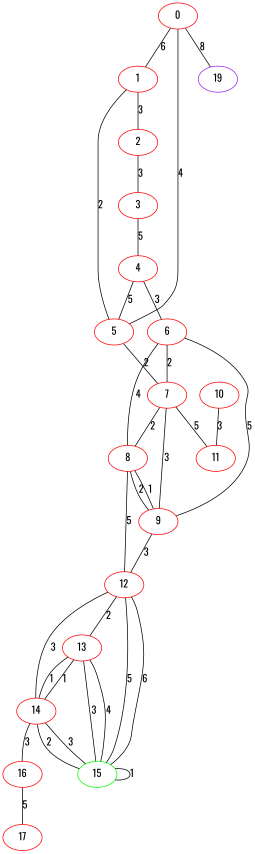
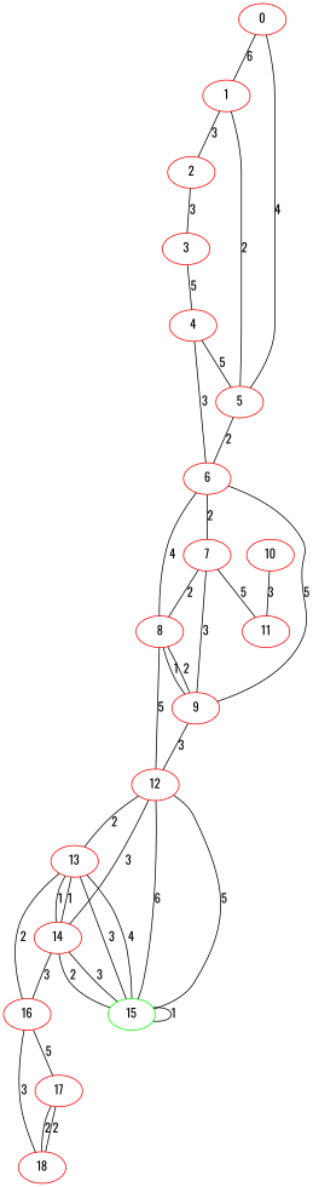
  graph {
    fontname=Oswald
    node [color=red fontname=Oswald weight=1]
    edge [fontname=Oswald]
    0
    1
    5
-   19 [color=purple weight=4]
    2
    6
    3
    4
    7
    8
    9
    11
    12
    10
    13
    14
    15 [color=green weight=2]
    16
    17
+   18
    0 -- 1 [label=6]
    0 -- 5 [label=4]
-   0 -- 19 [label=8]
    1 -- 5 [label=2]
    1 -- 2 [label=3]
-   5 -- 7 [label=2]
+   5 -- 6 [label=2]
    2 -- 3 [label=3]
    6 -- 7 [label=2]
    6 -- 8 [label=4]
    6 -- 9 [label=5]
    3 -- 4 [label=5]
    4 -- 5 [label=5]
    4 -- 6 [label=3]
    7 -- 8 [label=2]
    7 -- 9 [label=3]
    7 -- 11 [label=5]
    8 -- 9 [label=1]
    8 -- 9 [label=2]
    8 -- 12 [label=5]
    9 -- 12 [label=3]
    12 -- 13 [label=2]
    12 -- 14 [label=3]
    12 -- 15 [label=5]
    12 -- 15 [label=6]
    10 -- 11 [label=3]
    13 -- 14 [label=1]
    13 -- 14 [label=1]
    13 -- 15 [label=3]
    13 -- 15 [label=4]
+   13 -- 16 [label=2]
    14 -- 15 [label=2]
    14 -- 15 [label=3]
    14 -- 16 [label=3]
    15 -- 15 [label=1]
    16 -- 17 [label=5]
+   16 -- 18 [label=3]
+   17 -- 18 [label=2]
+   17 -- 18 [label=2]
  }
